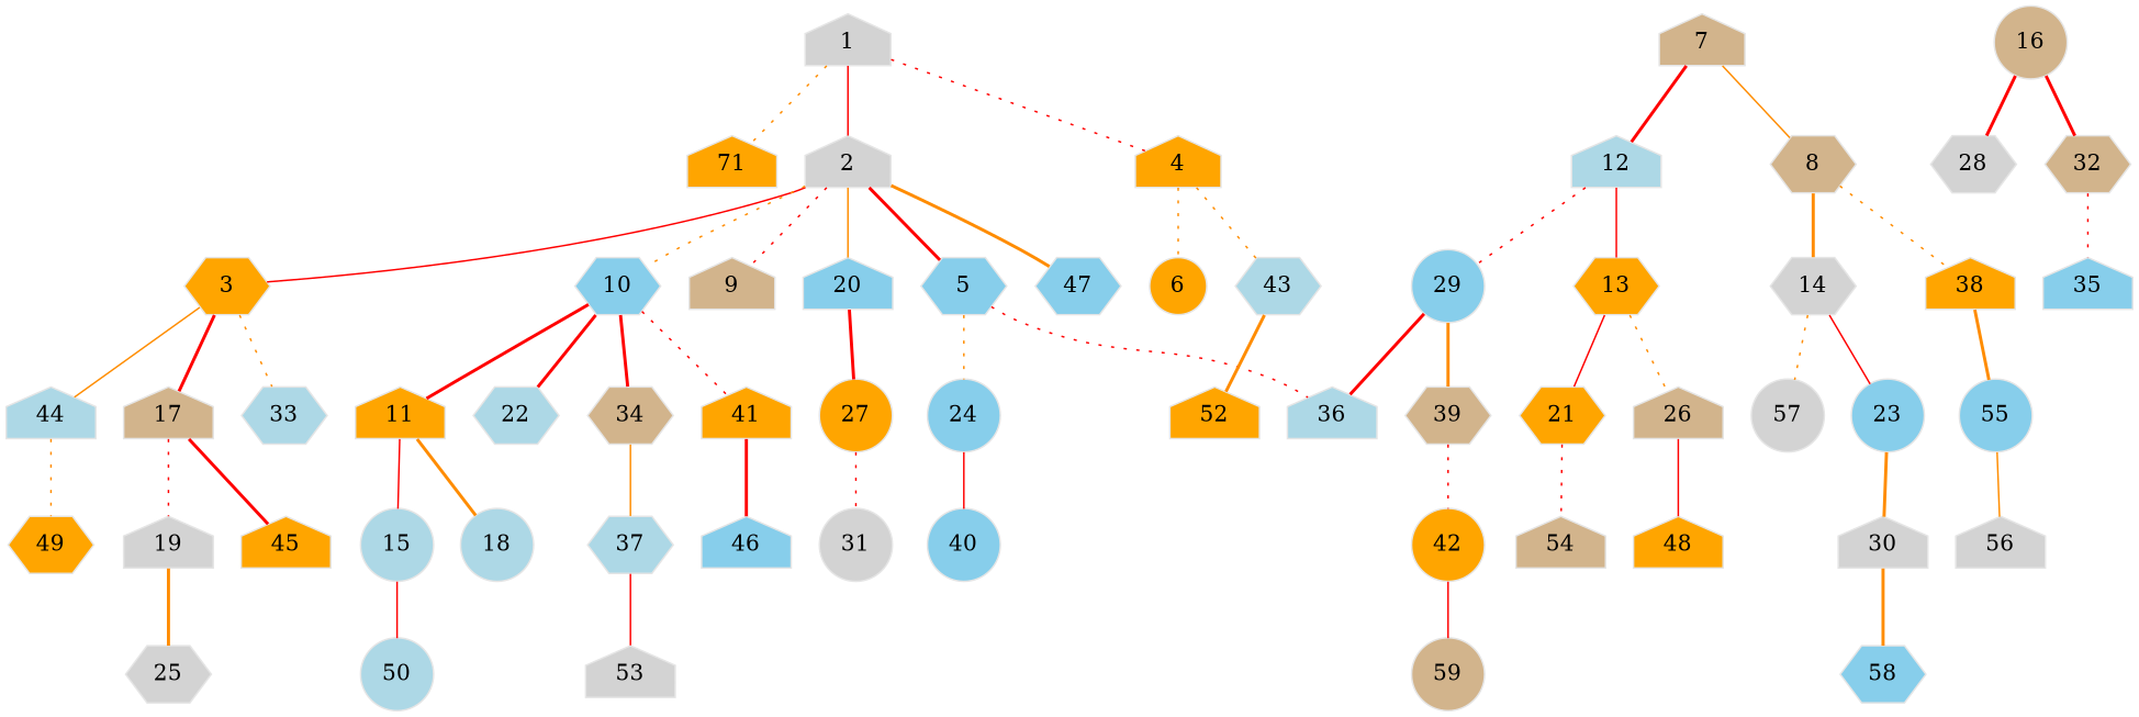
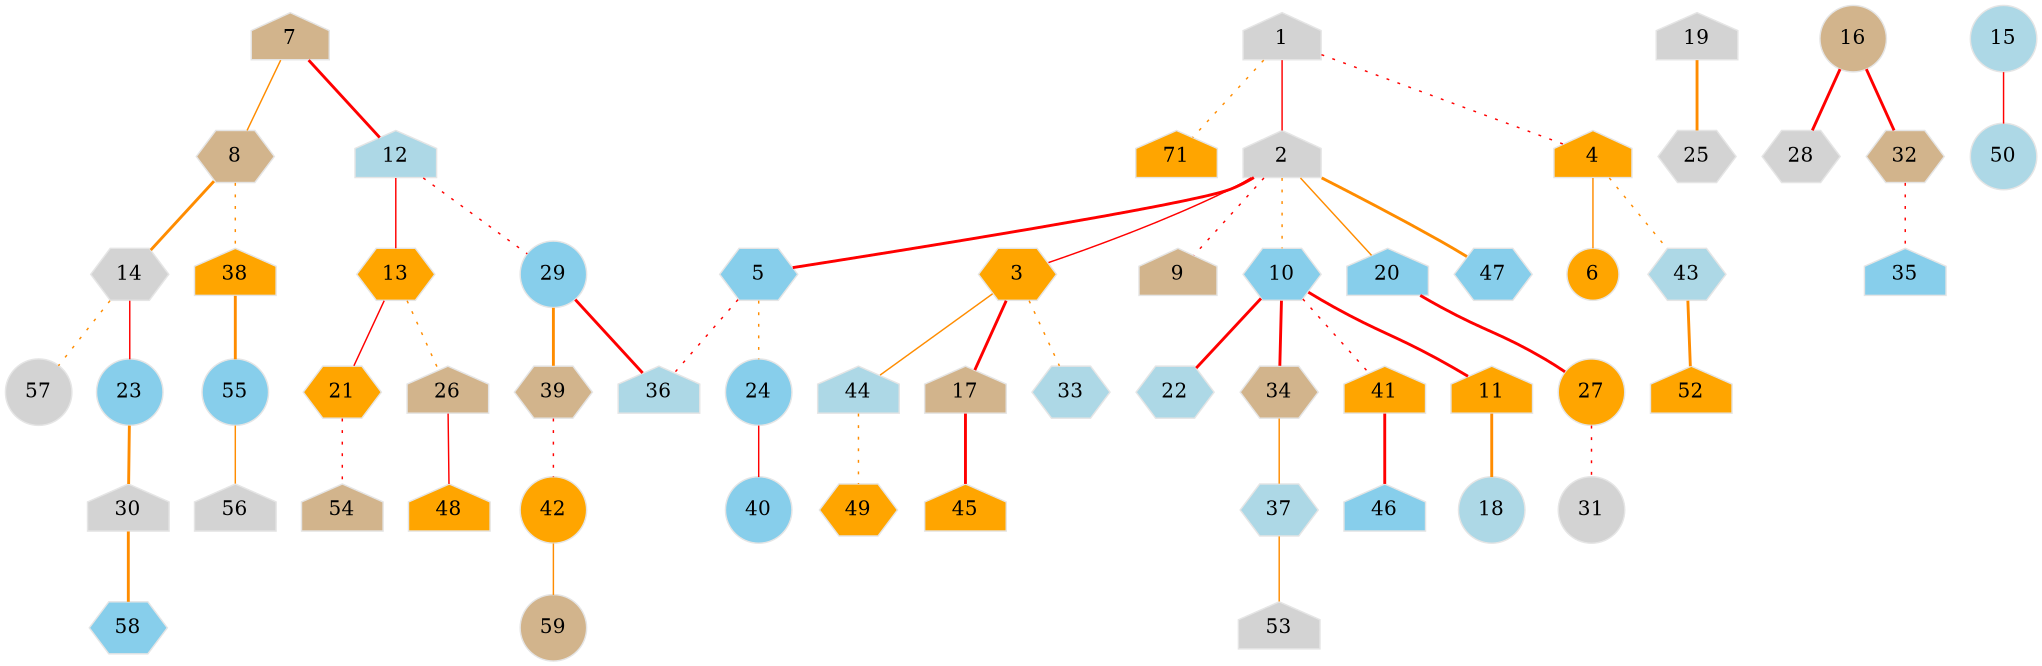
  graph {
    node [color=gray90 fillcolor=orange shape=house style=filled]
    edge [color=red style=bold]
    1 [fillcolor=lightgrey]
    2 [fillcolor=lightgrey]
    4
    n4 [label=71]
    3 [shape=hexagon]
    5 [fillcolor=skyblue shape=hexagon]
    9 [fillcolor=tan]
    10 [fillcolor=skyblue shape=hexagon]
    20 [fillcolor=skyblue]
    47 [fillcolor=skyblue shape=hexagon]
    6 [shape=circle]
    43 [fillcolor=lightblue shape=hexagon]
    17 [fillcolor=tan]
    33 [fillcolor=lightblue shape=hexagon]
    44 [fillcolor=lightblue]
    24 [fillcolor=skyblue shape=circle]
    36 [fillcolor=lightblue]
    11
    22 [fillcolor=lightblue shape=hexagon]
    34 [fillcolor=tan shape=hexagon]
    41
    27 [shape=circle]
    19 [fillcolor=lightgrey]
    45
    49 [shape=hexagon]
    52
    7 [fillcolor=tan]
    8 [fillcolor=tan shape=hexagon]
    12 [fillcolor=lightblue]
    40 [fillcolor=skyblue shape=circle]
    16 [fillcolor=tan shape=circle]
    28 [fillcolor=lightgrey shape=hexagon]
    32 [fillcolor=tan shape=hexagon]
    14 [fillcolor=lightgrey shape=hexagon]
    38
    13 [shape=hexagon]
    29 [fillcolor=skyblue shape=circle]
    23 [fillcolor=skyblue shape=circle]
    57 [fillcolor=lightgrey shape=circle]
    55 [fillcolor=skyblue shape=circle]
    15 [fillcolor=lightblue shape=circle]
    18 [fillcolor=lightblue shape=circle]
    37 [fillcolor=lightblue shape=hexagon]
    46 [fillcolor=skyblue]
    50 [fillcolor=lightblue shape=circle]
    21 [shape=hexagon]
    26 [fillcolor=tan]
    39 [fillcolor=tan shape=hexagon]
    54 [fillcolor=tan]
    48
    30 [fillcolor=lightgrey]
    35 [fillcolor=skyblue]
    25 [fillcolor=lightgrey shape=hexagon]
    31 [fillcolor=lightgrey shape=circle]
    58 [fillcolor=skyblue shape=hexagon]
    42 [shape=circle]
    53 [fillcolor=lightgrey]
    56 [fillcolor=lightgrey]
    59 [fillcolor=tan shape=circle]
    1 -- 2 [style=solid]
    1 -- 4 [style=dotted]
    1 -- n4 [color=darkorange style=dotted]
    2 -- 3 [style=solid]
    2 -- 5
    2 -- 9 [style=dotted]
    2 -- 10 [color=darkorange style=dotted]
    2 -- 20 [color=darkorange style=solid]
    2 -- 47 [color=darkorange]
-   4 -- 6 [color=darkorange style=dotted]
+   4 -- 6 [color=darkorange style=solid]
    4 -- 43 [color=darkorange style=dotted]
    3 -- 17
    3 -- 33 [color=darkorange style=dotted]
    3 -- 44 [color=darkorange style=solid]
    5 -- 24 [color=darkorange style=dotted]
    5 -- 36 [style=dotted]
    10 -- 11
    10 -- 22
    10 -- 34
    10 -- 41 [style=dotted]
    20 -- 27
    43 -- 52 [color=darkorange]
-   17 -- 19 [style=dotted]
    17 -- 45
    44 -- 49 [color=darkorange style=dotted]
    24 -- 40 [style=solid]
-   11 -- 15 [style=solid]
    11 -- 18 [color=darkorange]
    34 -- 37 [color=darkorange style=solid]
    41 -- 46
    27 -- 31 [style=dotted]
    19 -- 25 [color=darkorange]
    7 -- 8 [color=darkorange style=solid]
    7 -- 12
    8 -- 14 [color=darkorange]
    8 -- 38 [color=darkorange style=dotted]
    12 -- 13 [style=solid]
    12 -- 29 [style=dotted]
    16 -- 28
    16 -- 32
    32 -- 35 [style=dotted]
    14 -- 23 [style=solid]
    14 -- 57 [color=darkorange style=dotted]
    38 -- 55 [color=darkorange]
    13 -- 21 [style=solid]
    13 -- 26 [color=darkorange style=dotted]
    29 -- 36
    29 -- 39 [color=darkorange]
    23 -- 30 [color=darkorange]
    55 -- 56 [color=darkorange style=solid]
    15 -- 50 [style=solid]
-   37 -- 53 [style=solid]
+   37 -- 53 [color=darkorange style=solid]
    21 -- 54 [style=dotted]
    26 -- 48 [style=solid]
    39 -- 42 [style=dotted]
    30 -- 58 [color=darkorange]
-   42 -- 59 [style=solid]
+   42 -- 59 [color=darkorange style=solid]
  }
